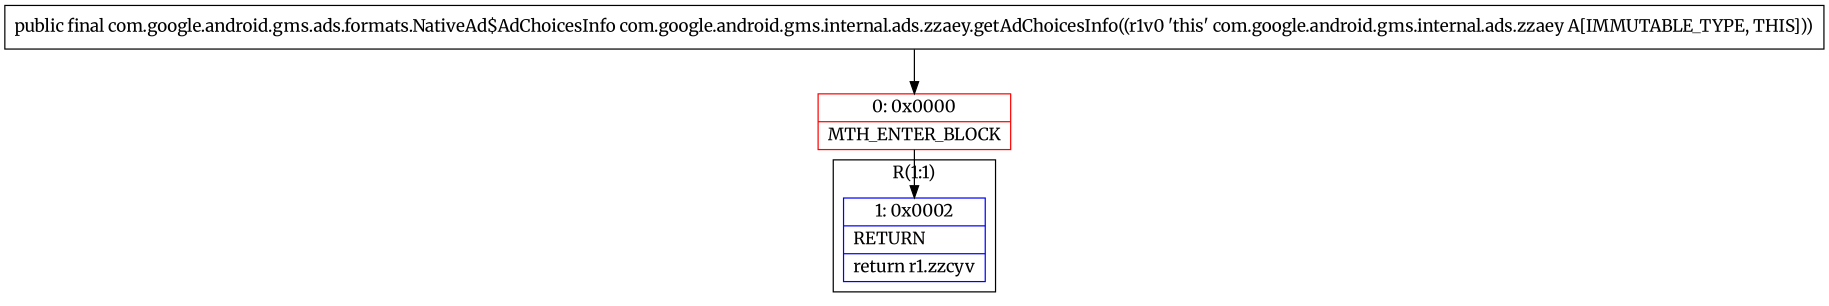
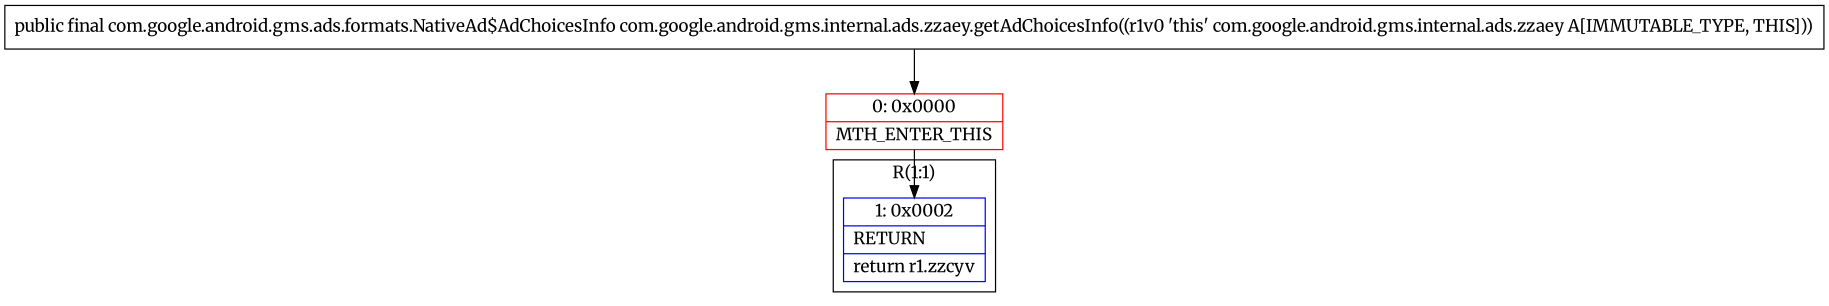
  digraph {
    fontname=Merriweather
    node [shape=record fontname=Merriweather]
    edge [fontname=Merriweather]
    n1 [color=blue label="{1\:\ 0x0002|RETURN\l|return r1.zzcyv\l}"]
-   n2 [color=red label="{0\:\ 0x0000|MTH_ENTER_BLOCK\l}"]
+   n2 [color=red label="{0\:\ 0x0000|MTH_ENTER_THIS\l}"]
    n3 [label="{public final com.google.android.gms.ads.formats.NativeAd$AdChoicesInfo com.google.android.gms.internal.ads.zzaey.getAdChoicesInfo((r1v0 'this' com.google.android.gms.internal.ads.zzaey A[IMMUTABLE_TYPE, THIS])) }"]
    subgraph cluster_1 {
      label="R(1:1)"
      n1
    }
    n2 -> n1
    n3 -> n2
  }
